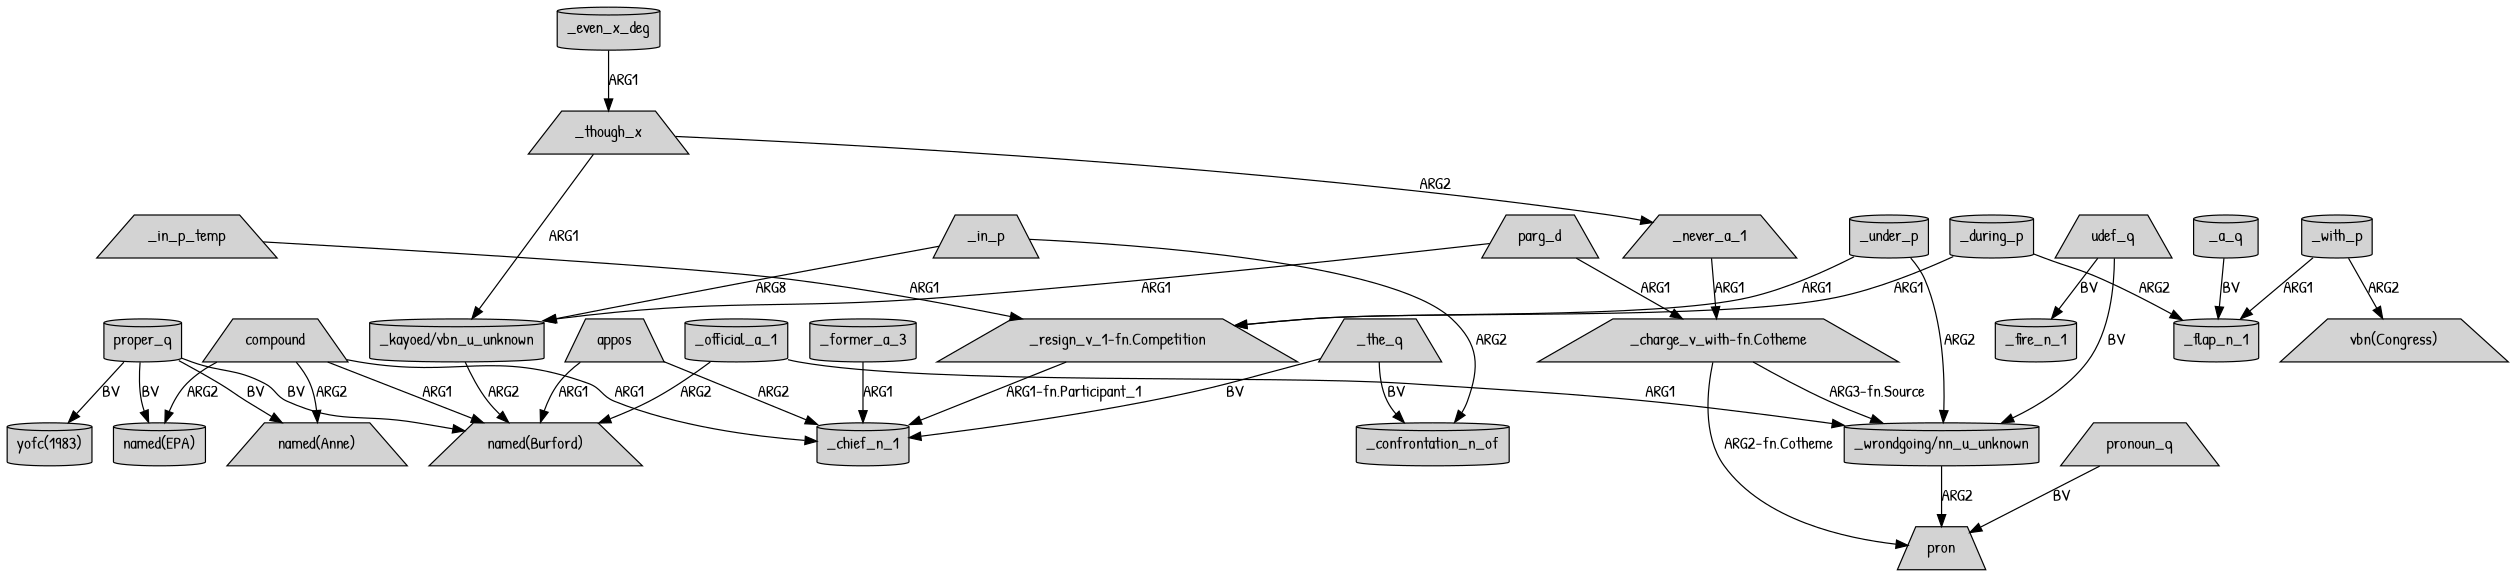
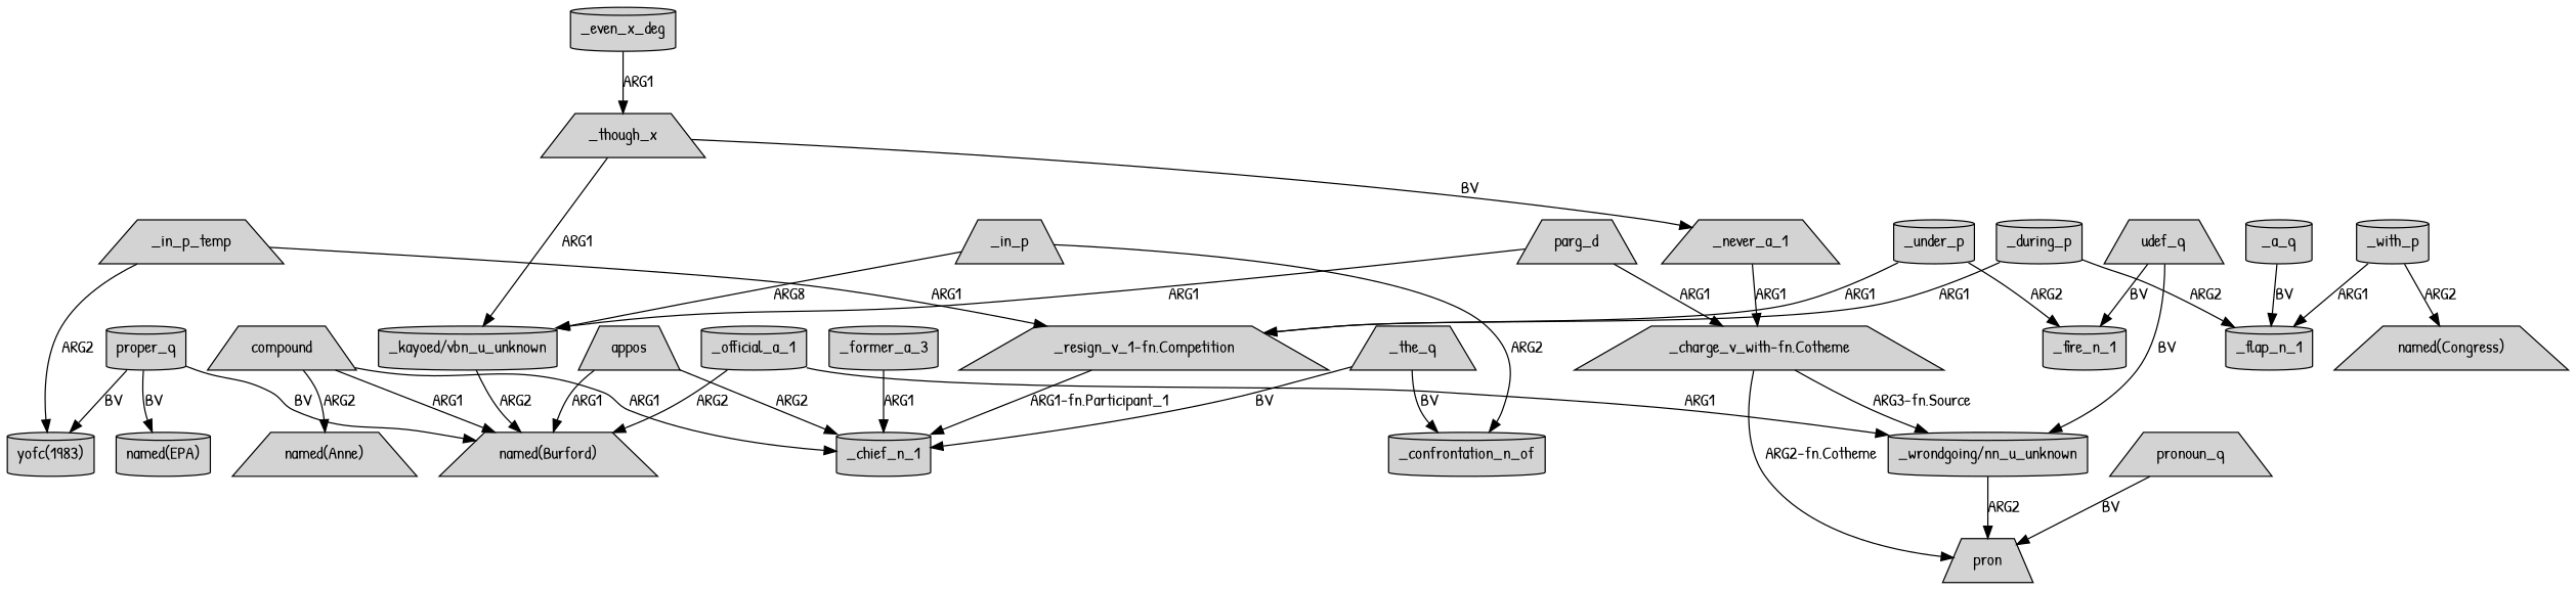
  digraph {
    fontname="Patrick Hand"
    node [fontname="Patrick Hand" shape=cylinder style=filled]
    edge [fontname="Patrick Hand"]
    n1 [label=_former_a_3]
    _chief_n_1
    "named(Burford)" [shape=trapezium]
    proper_q
    "named(Anne)" [shape=trapezium]
    "yofc(1983)"
    "named(EPA)"
-   "named(Congress)" [shape=trapezium label="vbn(Congress)"]
+   "named(Congress)" [shape=trapezium]
    parg_d [shape=trapezium]
    "_kayoed/vbn_u_unknown"
    "_charge_v_with-fn.Cotheme" [shape=trapezium]
    pron [shape=trapezium]
    "_wrondgoing/nn_u_unknown"
    appos [shape=trapezium]
    _though_x [shape=trapezium]
    _never_a_1 [shape=trapezium]
    compound [shape=trapezium]
    udef_q [shape=trapezium]
    _fire_n_1
    _the_q [shape=trapezium]
    _confrontation_n_of
    _in_p [shape=trapezium]
    _with_p
    _flap_n_1
    _under_p
    "_resign_v_1-fn.Competition" [shape=trapezium]
    _in_p_temp [shape=trapezium]
    pronoun_q [shape=trapezium]
    _a_q
    _during_p
    _official_a_1
    _even_x_deg
    n1 -> _chief_n_1 [label=ARG1]
    proper_q -> "named(Burford)" [label=BV]
-   proper_q -> "named(Anne)" [label=BV]
    proper_q -> "yofc(1983)" [label=BV]
    proper_q -> "named(EPA)" [label=BV]
    parg_d -> "_kayoed/vbn_u_unknown" [label=ARG1]
    parg_d -> "_charge_v_with-fn.Cotheme" [label=ARG1]
    "_kayoed/vbn_u_unknown" -> "named(Burford)" [label=ARG2]
    "_charge_v_with-fn.Cotheme" -> pron [label="ARG2-fn.Cotheme"]
    "_charge_v_with-fn.Cotheme" -> "_wrondgoing/nn_u_unknown" [label="ARG3-fn.Source"]
    "_wrondgoing/nn_u_unknown" -> pron [label=ARG2]
    appos -> _chief_n_1 [label=ARG2]
    appos -> "named(Burford)" [label=ARG1]
    _though_x -> "_kayoed/vbn_u_unknown" [label=ARG1]
-   _though_x -> _never_a_1 [label=ARG2]
+   _though_x -> _never_a_1 [label=BV]
    _never_a_1 -> "_charge_v_with-fn.Cotheme" [label=ARG1]
    compound -> _chief_n_1 [label=ARG1]
    compound -> "named(Burford)" [label=ARG1]
    compound -> "named(Anne)" [label=ARG2]
-   compound -> "named(EPA)" [label=ARG2]
    udef_q -> "_wrondgoing/nn_u_unknown" [label=BV]
    udef_q -> _fire_n_1 [label=BV]
    _the_q -> _chief_n_1 [label=BV]
    _the_q -> _confrontation_n_of [label=BV]
    _in_p -> "_kayoed/vbn_u_unknown" [label=ARG8]
    _in_p -> _confrontation_n_of [label=ARG2]
    _with_p -> "named(Congress)" [label=ARG2]
    _with_p -> _flap_n_1 [label=ARG1]
-   _under_p -> "_wrondgoing/nn_u_unknown" [label=ARG2]
+   _under_p -> _fire_n_1 [label=ARG2]
    _under_p -> "_resign_v_1-fn.Competition" [label=ARG1]
    "_resign_v_1-fn.Competition" -> _chief_n_1 [label="ARG1-fn.Participant_1"]
+   _in_p_temp -> "yofc(1983)" [label=ARG2]
    _in_p_temp -> "_resign_v_1-fn.Competition" [label=ARG1]
    pronoun_q -> pron [label=BV]
    _a_q -> _flap_n_1 [label=BV]
    _during_p -> _flap_n_1 [label=ARG2]
    _during_p -> "_resign_v_1-fn.Competition" [label=ARG1]
    _official_a_1 -> "named(Burford)" [label=ARG2]
    _official_a_1 -> "_wrondgoing/nn_u_unknown" [label=ARG1]
    _even_x_deg -> _though_x [label=ARG1]
  }
